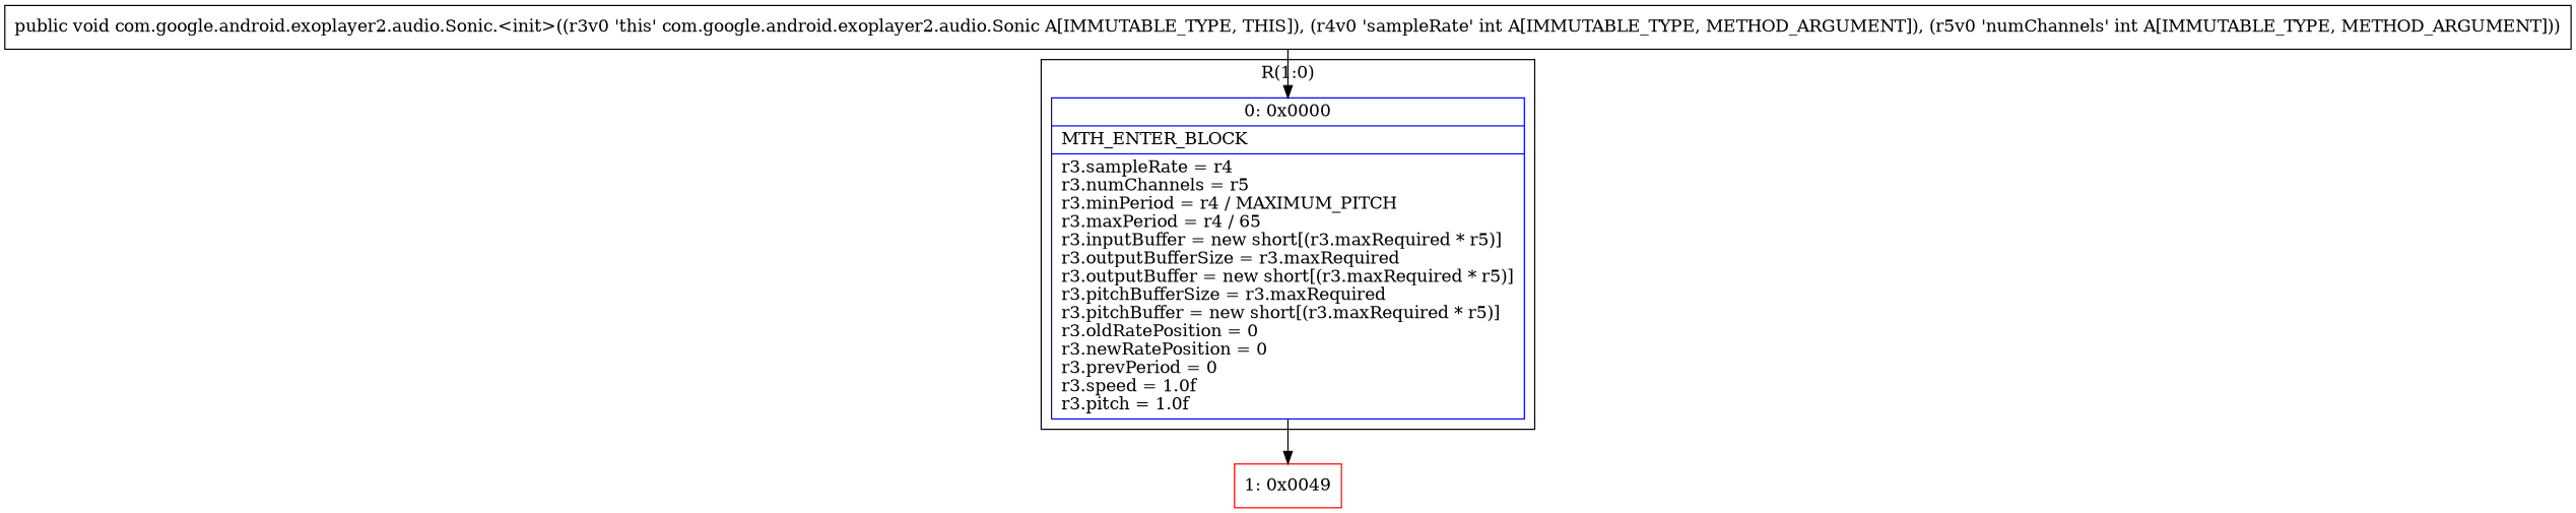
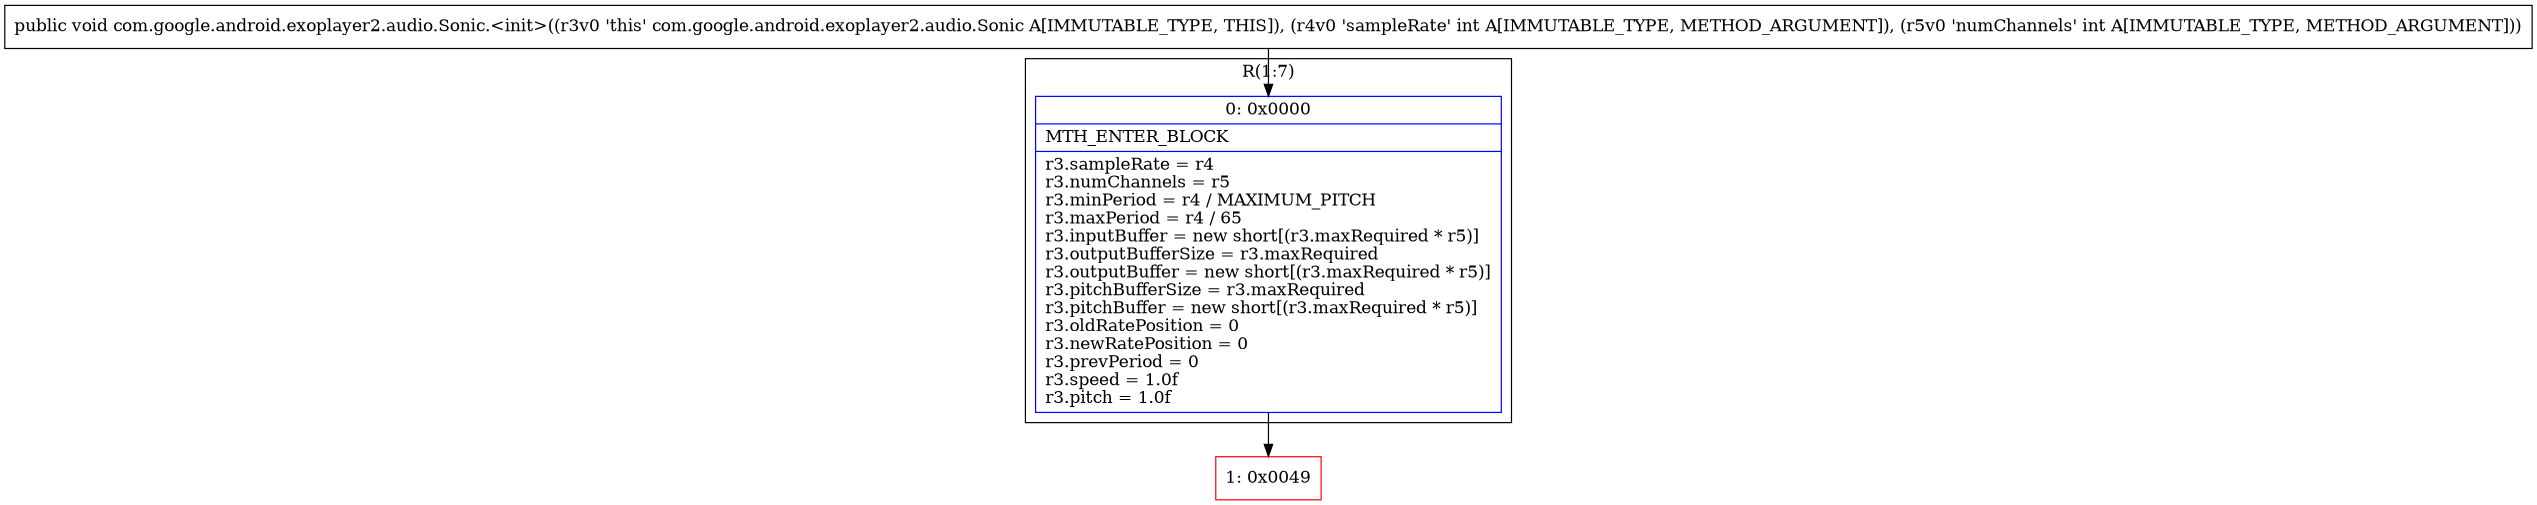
  digraph {
    node [shape=record]
    n1 [color=blue label="{0\:\ 0x0000|MTH_ENTER_BLOCK\l|r3.sampleRate = r4\lr3.numChannels = r5\lr3.minPeriod = r4 \/ MAXIMUM_PITCH\lr3.maxPeriod = r4 \/ 65\lr3.inputBuffer = new short[(r3.maxRequired * r5)]\lr3.outputBufferSize = r3.maxRequired\lr3.outputBuffer = new short[(r3.maxRequired * r5)]\lr3.pitchBufferSize = r3.maxRequired\lr3.pitchBuffer = new short[(r3.maxRequired * r5)]\lr3.oldRatePosition = 0\lr3.newRatePosition = 0\lr3.prevPeriod = 0\lr3.speed = 1.0f\lr3.pitch = 1.0f\l}"]
    n2 [color=red label="{1\:\ 0x0049}"]
    n3 [label="{public void com.google.android.exoplayer2.audio.Sonic.\<init\>((r3v0 'this' com.google.android.exoplayer2.audio.Sonic A[IMMUTABLE_TYPE, THIS]), (r4v0 'sampleRate' int A[IMMUTABLE_TYPE, METHOD_ARGUMENT]), (r5v0 'numChannels' int A[IMMUTABLE_TYPE, METHOD_ARGUMENT])) }"]
    subgraph cluster_1 {
-     label="R(1:0)"
+     label="R(1:7)"
      n1
    }
    n1 -> n2
    n3 -> n1
  }
